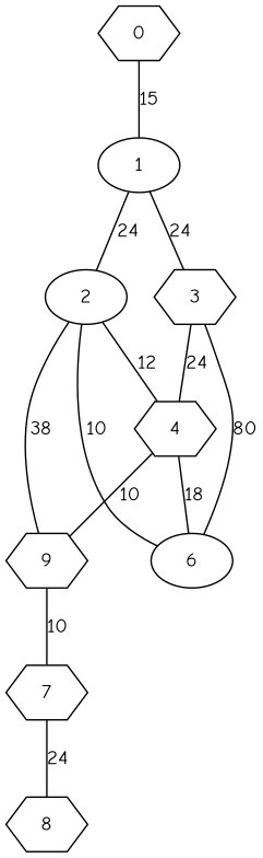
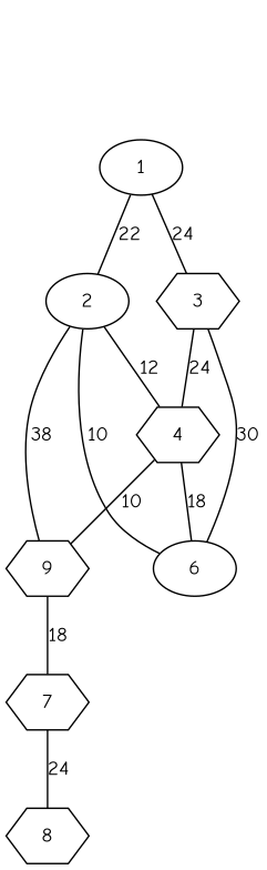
  graph {
    fontname="Comic Neue"
    node [fontname="Comic Neue" shape=hexagon]
    edge [fontname="Comic Neue"]
    1 [shape=ellipse]
-   0
    2 [shape=ellipse]
    3
    4
    n6 [label=9]
    6 [shape=ellipse]
    7
    8
-   1 -- 2 [label=24]
+   1 -- 2 [label=22]
    1 -- 3 [label=24]
-   0 -- 1 [label=15]
    2 -- 4 [label=12]
    2 -- n6 [label=38]
    3 -- 4 [label=24]
-   3 -- 6 [label=80]
+   3 -- 6 [label=30]
    4 -- n6 [label=10]
    4 -- 6 [label=18]
-   n6 -- 7 [label=10]
+   n6 -- 7 [label=18]
    6 -- 2 [label=10]
    7 -- 8 [label=24]
  }
